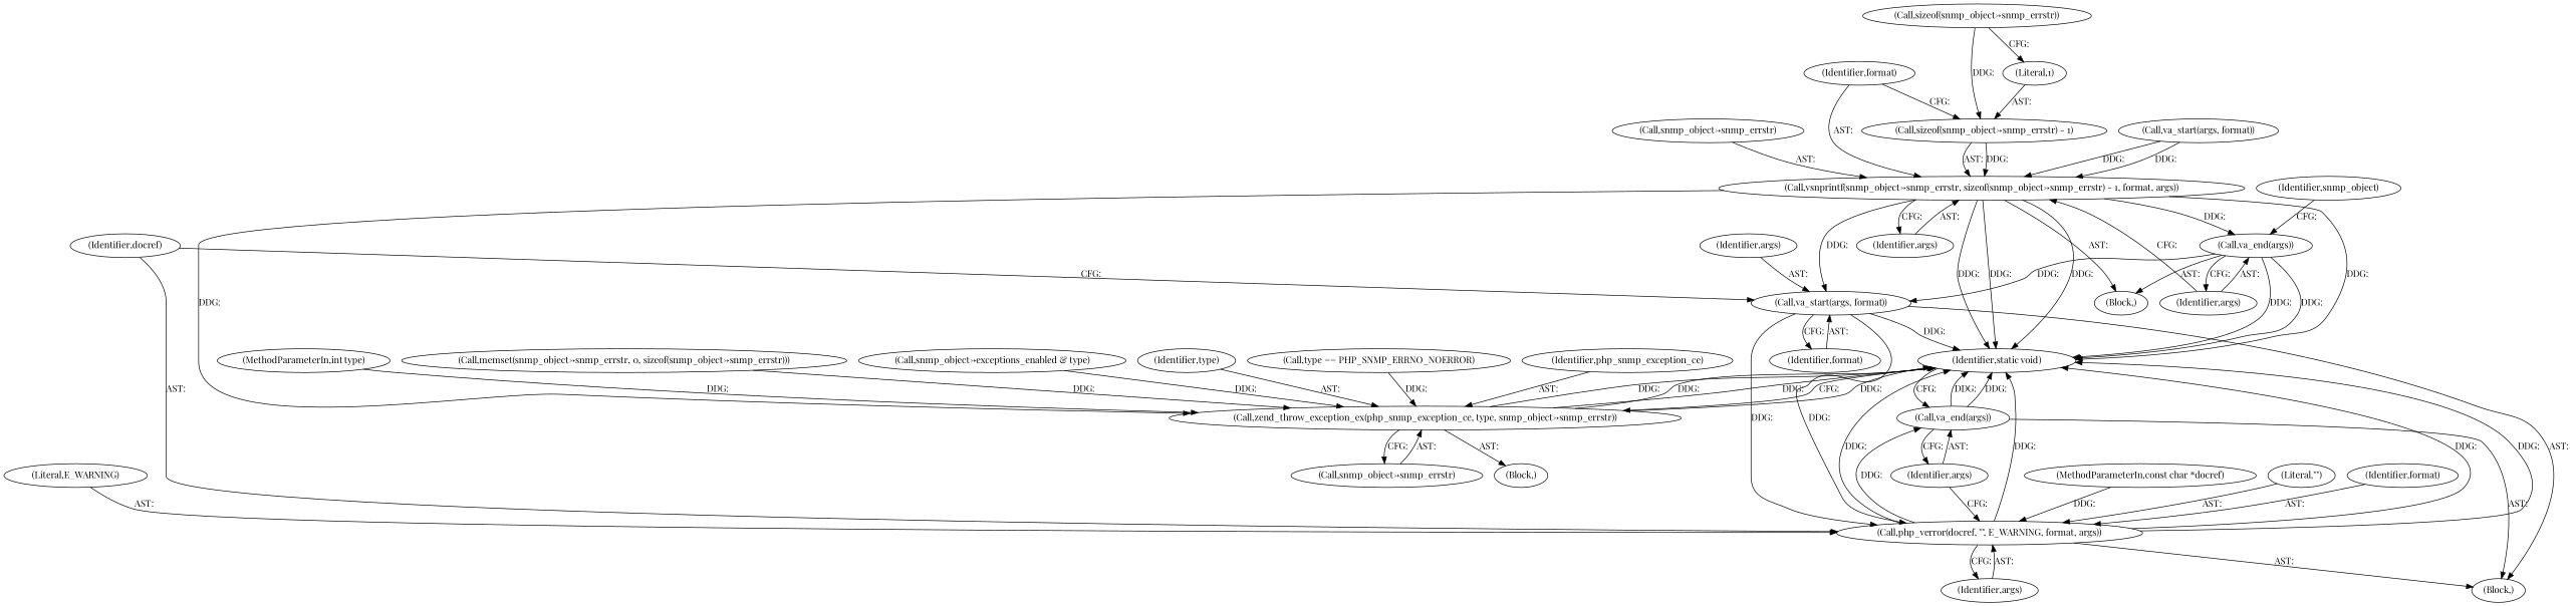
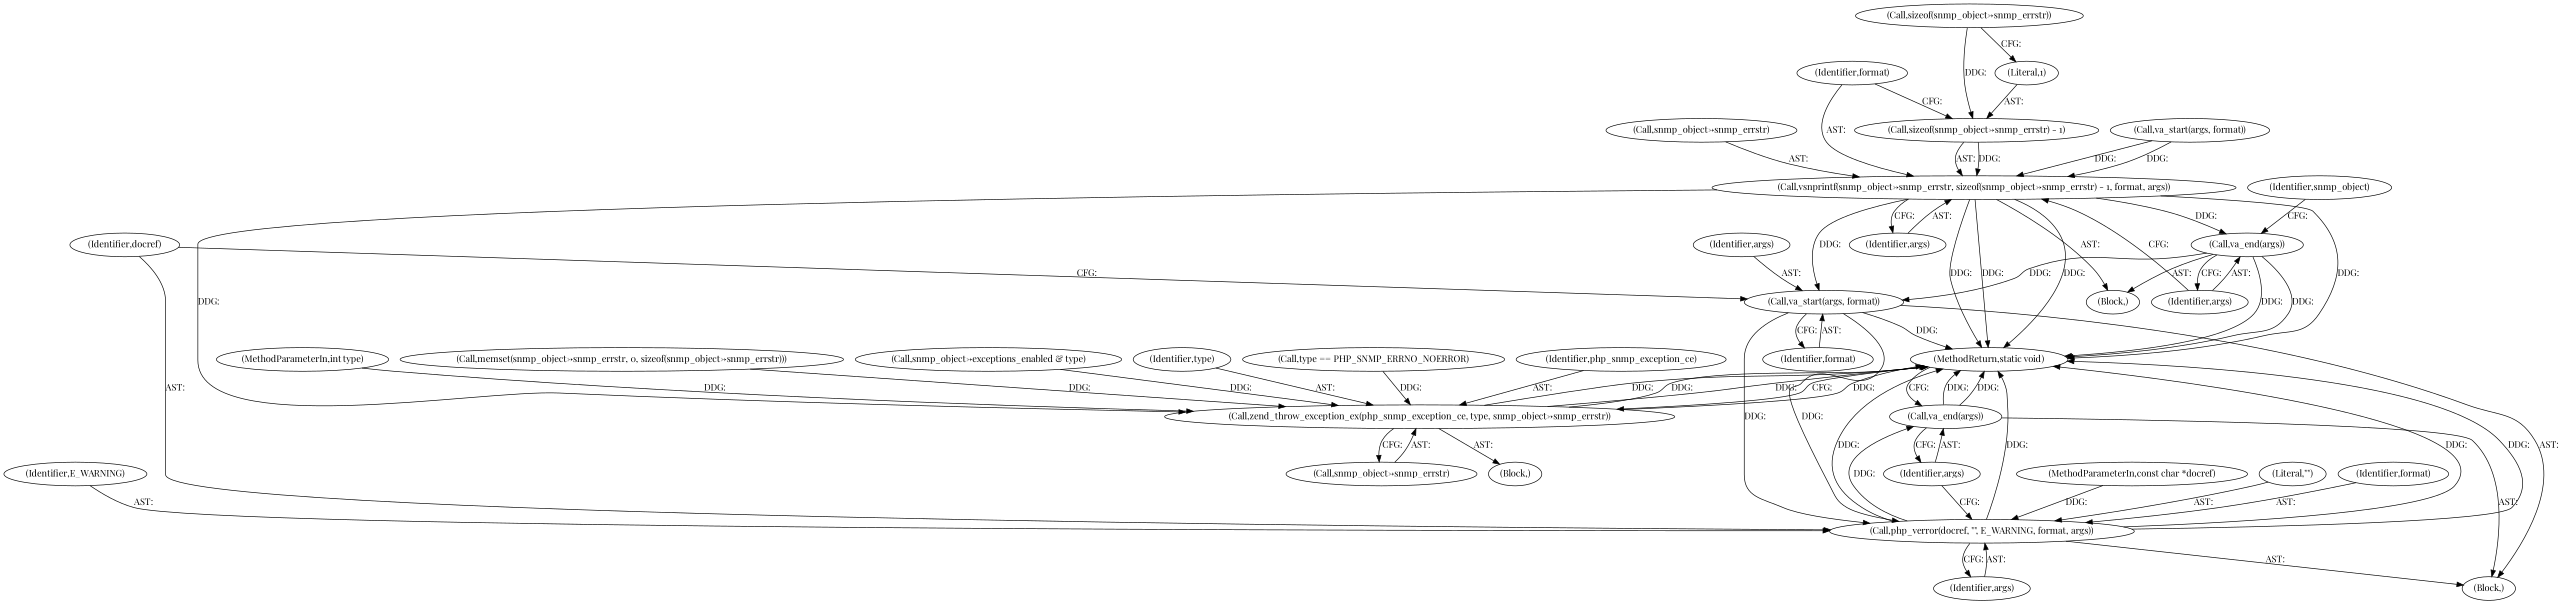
  digraph {
    fontname="Playfair Display"
    node [fontname="Playfair Display"]
    edge [fontname="Playfair Display"]
    n1 [label="(Call,sizeof(snmp_object->snmp_errstr) - 1)"]
    n2 [label="(Call,vsnprintf(snmp_object->snmp_errstr, sizeof(snmp_object->snmp_errstr) - 1, format, args))"]
    n3 [label="(Call,va_end(args))"]
    n4 [label="(Call,va_start(args, format))"]
    n5 [label="(Call,zend_throw_exception_ex(php_snmp_exception_ce, type, snmp_object->snmp_errstr))"]
    n6 [label="(Identifier,args)"]
    n7 [label="(Block,)"]
-   n8 [label="(Identifier,static void)"]
+   n8 [label="(MethodReturn,static void)"]
    n9 [label="(Literal,1)"]
    n10 [label="(Identifier,args)"]
    n11 [label="(Call,php_verror(docref, \"\", E_WARNING, format, args))"]
    n12 [label="(Block,)"]
    n13 [label="(Identifier,format)"]
    n14 [label="(Call,snmp_object->snmp_errstr)"]
    n15 [label="(Block,)"]
    n16 [label="(Call,va_end(args))"]
    n17 [label="(Identifier,args)"]
    n18 [label="(Identifier,args)"]
    n19 [label="(Call,snmp_object->snmp_errstr)"]
    n20 [label="(Identifier,snmp_object)"]
-   n21 [label="(Literal,E_WARNING)"]
+   n21 [label="(Identifier,E_WARNING)"]
    n22 [label="(Call,type == PHP_SNMP_ERRNO_NOERROR)"]
    n23 [label="(Identifier,format)"]
    n24 [label="(Identifier,php_snmp_exception_ce)"]
    n25 [label="(Identifier,docref)"]
    n26 [label="(MethodParameterIn,int type)"]
    n27 [label="(Identifier,args)"]
    n28 [label="(MethodParameterIn,const char *docref)"]
    n29 [label="(Literal,\"\")"]
    n30 [label="(Call,sizeof(snmp_object->snmp_errstr))"]
    n31 [label="(Call,memset(snmp_object->snmp_errstr, 0, sizeof(snmp_object->snmp_errstr)))"]
    n32 [label="(Call,snmp_object->exceptions_enabled & type)"]
    n33 [label="(Identifier,format)"]
    n34 [label="(Identifier,type)"]
    n35 [label="(Call,va_start(args, format))"]
    n1 -> n2 [label="AST: "]
    n1 -> n2 [label="DDG: "]
    n2 -> n3 [label="DDG: "]
    n2 -> n4 [label="DDG: "]
    n2 -> n5 [label="DDG: "]
    n2 -> n6 [label="CFG: "]
    n2 -> n7 [label="AST: "]
    n2 -> n8 [label="DDG: "]
    n2 -> n8 [label="DDG: "]
    n2 -> n8 [label="DDG: "]
    n2 -> n8 [label="DDG: "]
    n3 -> n4 [label="DDG: "]
    n3 -> n7 [label="AST: "]
    n3 -> n8 [label="DDG: "]
    n3 -> n8 [label="DDG: "]
    n3 -> n10 [label="CFG: "]
    n4 -> n8 [label="DDG: "]
    n4 -> n11 [label="DDG: "]
    n4 -> n11 [label="DDG: "]
    n4 -> n12 [label="AST: "]
    n4 -> n13 [label="CFG: "]
    n5 -> n8 [label="DDG: "]
    n5 -> n8 [label="DDG: "]
    n5 -> n8 [label="DDG: "]
    n5 -> n8 [label="DDG: "]
    n5 -> n14 [label="CFG: "]
    n5 -> n15 [label="AST: "]
    n6 -> n2 [label="AST: "]
    n8 -> n5 [label="CFG: "]
    n8 -> n16 [label="CFG: "]
    n9 -> n1 [label="AST: "]
    n10 -> n2 [label="CFG: "]
    n10 -> n3 [label="AST: "]
    n11 -> n8 [label="DDG: "]
    n11 -> n8 [label="DDG: "]
    n11 -> n8 [label="DDG: "]
    n11 -> n8 [label="DDG: "]
    n11 -> n12 [label="AST: "]
    n11 -> n16 [label="DDG: "]
    n11 -> n17 [label="CFG: "]
    n13 -> n4 [label="AST: "]
    n14 -> n5 [label="AST: "]
    n16 -> n8 [label="DDG: "]
    n16 -> n8 [label="DDG: "]
    n16 -> n12 [label="AST: "]
    n16 -> n18 [label="CFG: "]
    n17 -> n11 [label="AST: "]
    n18 -> n11 [label="CFG: "]
    n18 -> n16 [label="AST: "]
    n19 -> n2 [label="AST: "]
    n20 -> n3 [label="CFG: "]
    n21 -> n11 [label="AST: "]
    n22 -> n5 [label="DDG: "]
    n23 -> n1 [label="CFG: "]
    n23 -> n2 [label="AST: "]
    n24 -> n5 [label="AST: "]
    n25 -> n4 [label="CFG: "]
    n25 -> n11 [label="AST: "]
    n26 -> n5 [label="DDG: "]
    n27 -> n4 [label="AST: "]
    n28 -> n11 [label="DDG: "]
    n29 -> n11 [label="AST: "]
    n30 -> n1 [label="DDG: "]
    n30 -> n9 [label="CFG: "]
    n31 -> n5 [label="DDG: "]
    n32 -> n5 [label="DDG: "]
    n33 -> n11 [label="AST: "]
    n34 -> n5 [label="AST: "]
    n35 -> n2 [label="DDG: "]
    n35 -> n2 [label="DDG: "]
  }
